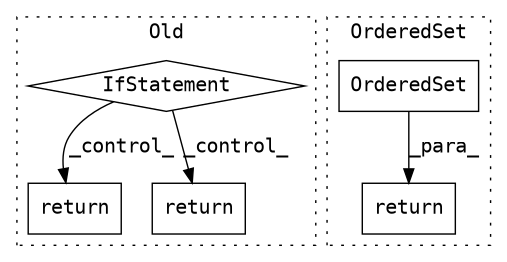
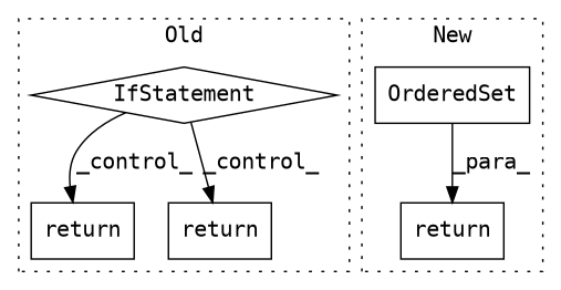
  digraph {
    fontname="DejaVu Sans Mono"
    node [a=41 l=7 shape=box fontname="DejaVu Sans Mono"]
    edge [fontname="DejaVu Sans Mono"]
    n1 [label=return s=4887]
    n2 [a=25 l="4,2" label=IfStatement s="4773,4792" shape=diamond]
    n3 [label=return s=4802]
    n4 [a=32 l=12 label=OrderedSet s=4447]
    n5 [label=return s=4873]
    subgraph cluster_1 {
      label=Old
      style=dotted
      n1
      n2
      n3
    }
    subgraph cluster_2 {
-     label=OrderedSet
+     label=New
      style=dotted
      n4
      n5
    }
    n2 -> n1 [label=_control_]
    n2 -> n3 [label=_control_]
    n4 -> n5 [label=_para_]
  }
